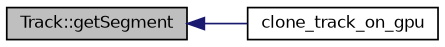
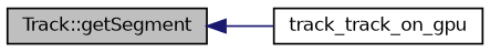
  digraph {
    rankdir=LR
    node [color=black fontname=Helvetica fontsize=10 shape=record style=filled]
    n1 [fillcolor=grey75 fontcolor=black height=0.2 label="Track::getSegment" width=0.4]
-   n2 [fillcolor=white height=0.2 label=clone_track_on_gpu width=0.4]
+   n2 [fillcolor=white height=0.2 label=track_track_on_gpu width=0.4]
    n1 -> n2 [color=midnightblue dir=back fontname=Helvetica fontsize=10 labelfontname=Helvetica labelfontsize=10 style=solid]
  }
